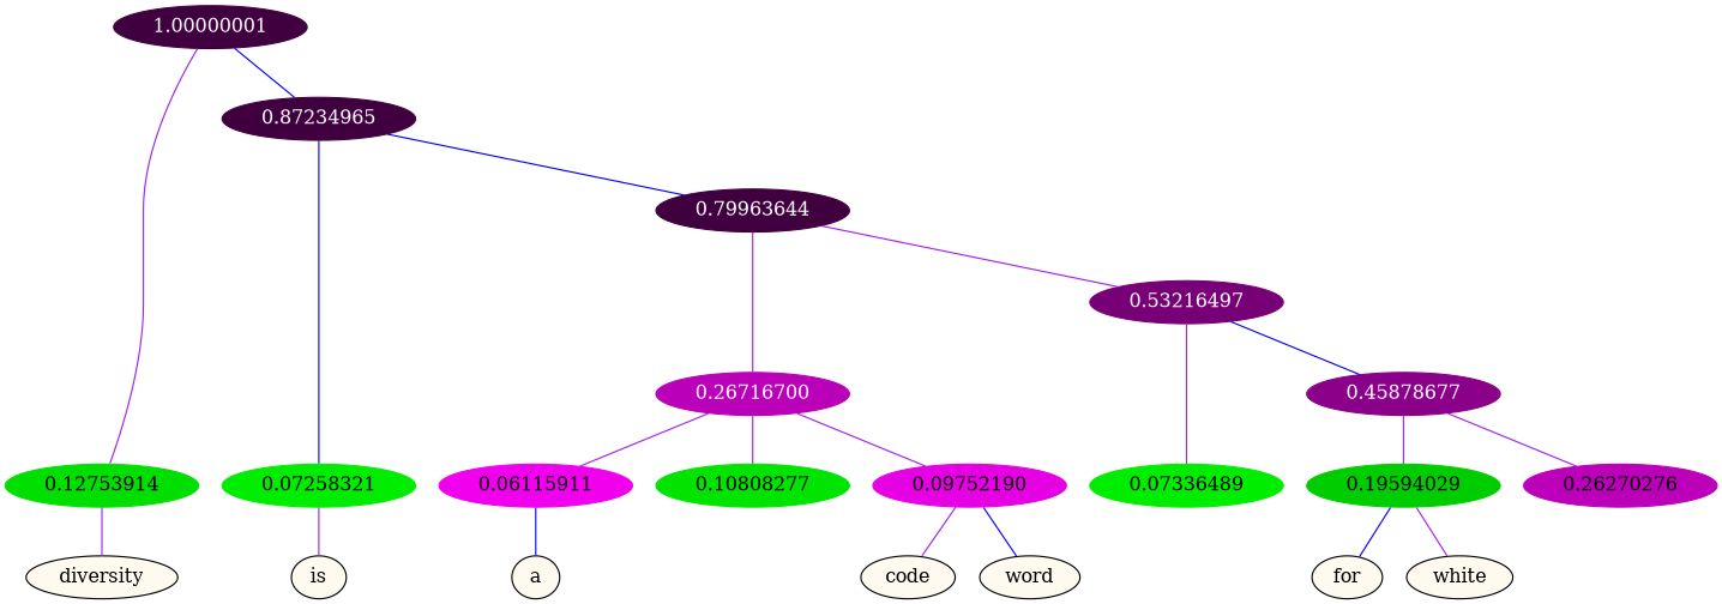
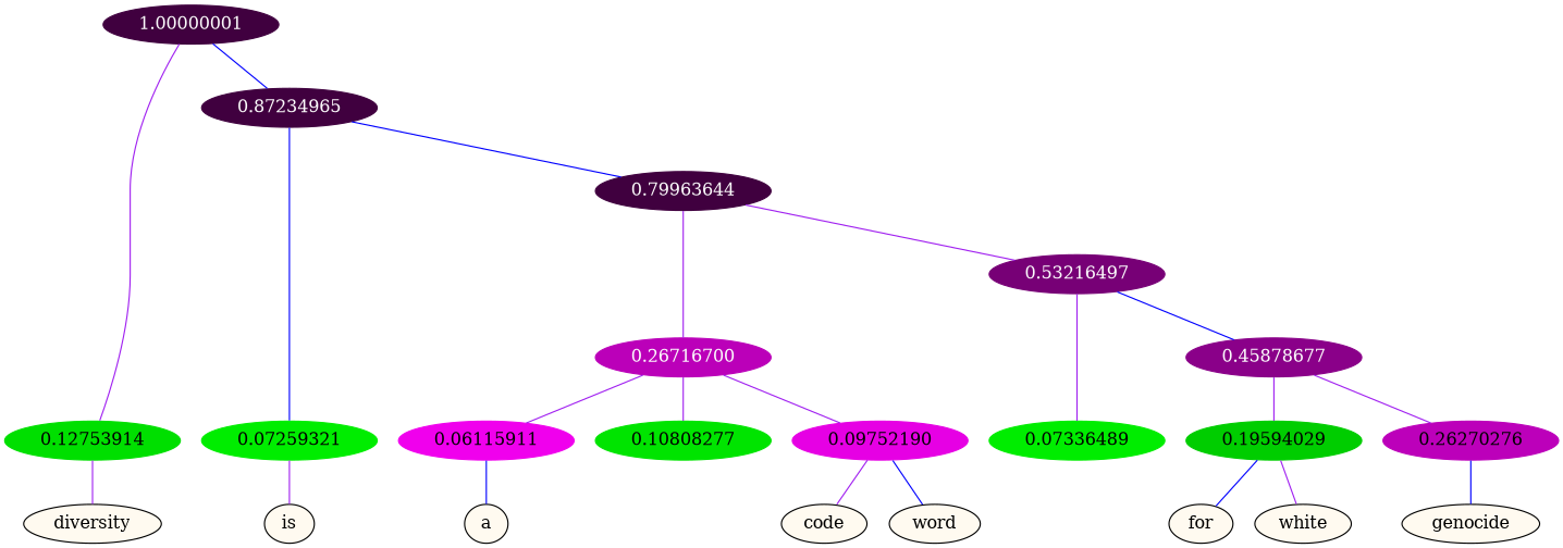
  graph {
    node [color=black format=png nodesep=0.001 ordering=out overlap_scaling=0.01 ranksep=0.001 style=filled]
    edge [color=purple]
    n1 [fillcolor=floralwhite height=0.15 label=diversity style="filled,solid" width=0.15]
    n2 [fillcolor=floralwhite height=0.15 label=is style="filled,solid" width=0.15]
    n3 [fillcolor=floralwhite height=0.15 label=a style="filled,solid" width=0.15]
    n4 [fillcolor=floralwhite height=0.15 label=code style="filled,solid" width=0.15]
    n5 [fillcolor=floralwhite height=0.15 label=word style="filled,solid" width=0.15]
    n6 [fillcolor=floralwhite height=0.15 label=for style="filled,solid" width=0.15]
    n7 [fillcolor=floralwhite height=0.15 label=white style="filled,solid" width=0.15]
+   n8 [fillcolor=floralwhite height=0.15 label=genocide style="filled,solid" width=0.15]
    n9 [color="0.334 1.000 0.872" fontcolor=black height=0.15 label=0.12753914 width=0.15]
-   n10 [color="0.334 1.000 0.927" fontcolor=black height=0.15 label=0.07258321 width=0.15]
+   n10 [color="0.334 1.000 0.927" fontcolor=black height=0.15 label=0.07259321 width=0.15]
    n11 [color="0.835 1.000 0.939" fontcolor=black height=0.15 label=0.06115911 width=0.15]
    n12 [color="0.334 1.000 0.892" fontcolor=black height=0.15 label=0.10808277 width=0.15]
    n13 [color="0.835 1.000 0.902" fontcolor=black height=0.15 label=0.09752190 width=0.15]
    n14 [color="0.334 1.000 0.927" fontcolor=black height=0.15 label=0.07336489 width=0.15]
    n15 [color="0.334 1.000 0.804" fontcolor=black height=0.15 label=0.19594029 width=0.15]
    n16 [color="0.835 1.000 0.737" fontcolor=black height=0.15 label=0.26270276 width=0.15]
    n17 [color="0.835 1.000 0.250" fontcolor=grey99 height=0.15 label=1.00000001 width=0.15]
    n18 [color="0.835 1.000 0.250" fontcolor=grey99 height=0.15 label=0.87234965 width=0.15]
    n19 [color="0.835 1.000 0.250" fontcolor=grey99 height=0.15 label=0.79963644 width=0.15]
    n20 [color="0.835 1.000 0.733" fontcolor=grey99 height=0.15 label=0.26716700 width=0.15]
    n21 [color="0.835 1.000 0.468" fontcolor=grey99 height=0.15 label=0.53216497 width=0.15]
    n22 [color="0.835 1.000 0.541" fontcolor=grey99 height=0.15 label=0.45878677 width=0.15]
    subgraph sub_1 {
      rank=same
      n1
      n2
      n3
      n4
      n5
      n6
      n7
+     n8
    }
    subgraph sub_2 {
      rank=same
      n9
      n10
      n11
      n12
      n13
      n14
      n15
      n16
    }
    n9 -- n1
    n10 -- n2
    n11 -- n3 [color=blue]
    n13 -- n4
    n13 -- n5 [color=blue]
    n15 -- n6 [color=blue]
    n15 -- n7
+   n16 -- n8 [color=blue]
    n17 -- n9
    n17 -- n18 [color=blue]
    n18 -- n10 [color=blue]
    n18 -- n19 [color=blue]
    n19 -- n20
    n19 -- n21
    n20 -- n11
    n20 -- n12
    n20 -- n13
    n21 -- n14
    n21 -- n22 [color=blue]
    n22 -- n15
    n22 -- n16
  }
